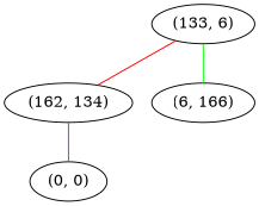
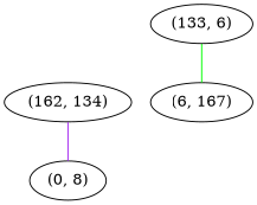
  graph {
    "(133, 6)"
    "(162, 134)"
-   "(6, 166)"
-   "(0, 0)"
-   "(133, 6)" -- "(162, 134)" [color=red weight=1]
+   "(6, 166)" [label="(6, 167)"]
+   "(0, 0)" [label="(0, 8)"]
    "(133, 6)" -- "(6, 166)" [color=green weight=2]
    "(162, 134)" -- "(0, 0)" [color=purple weight=4]
  }
